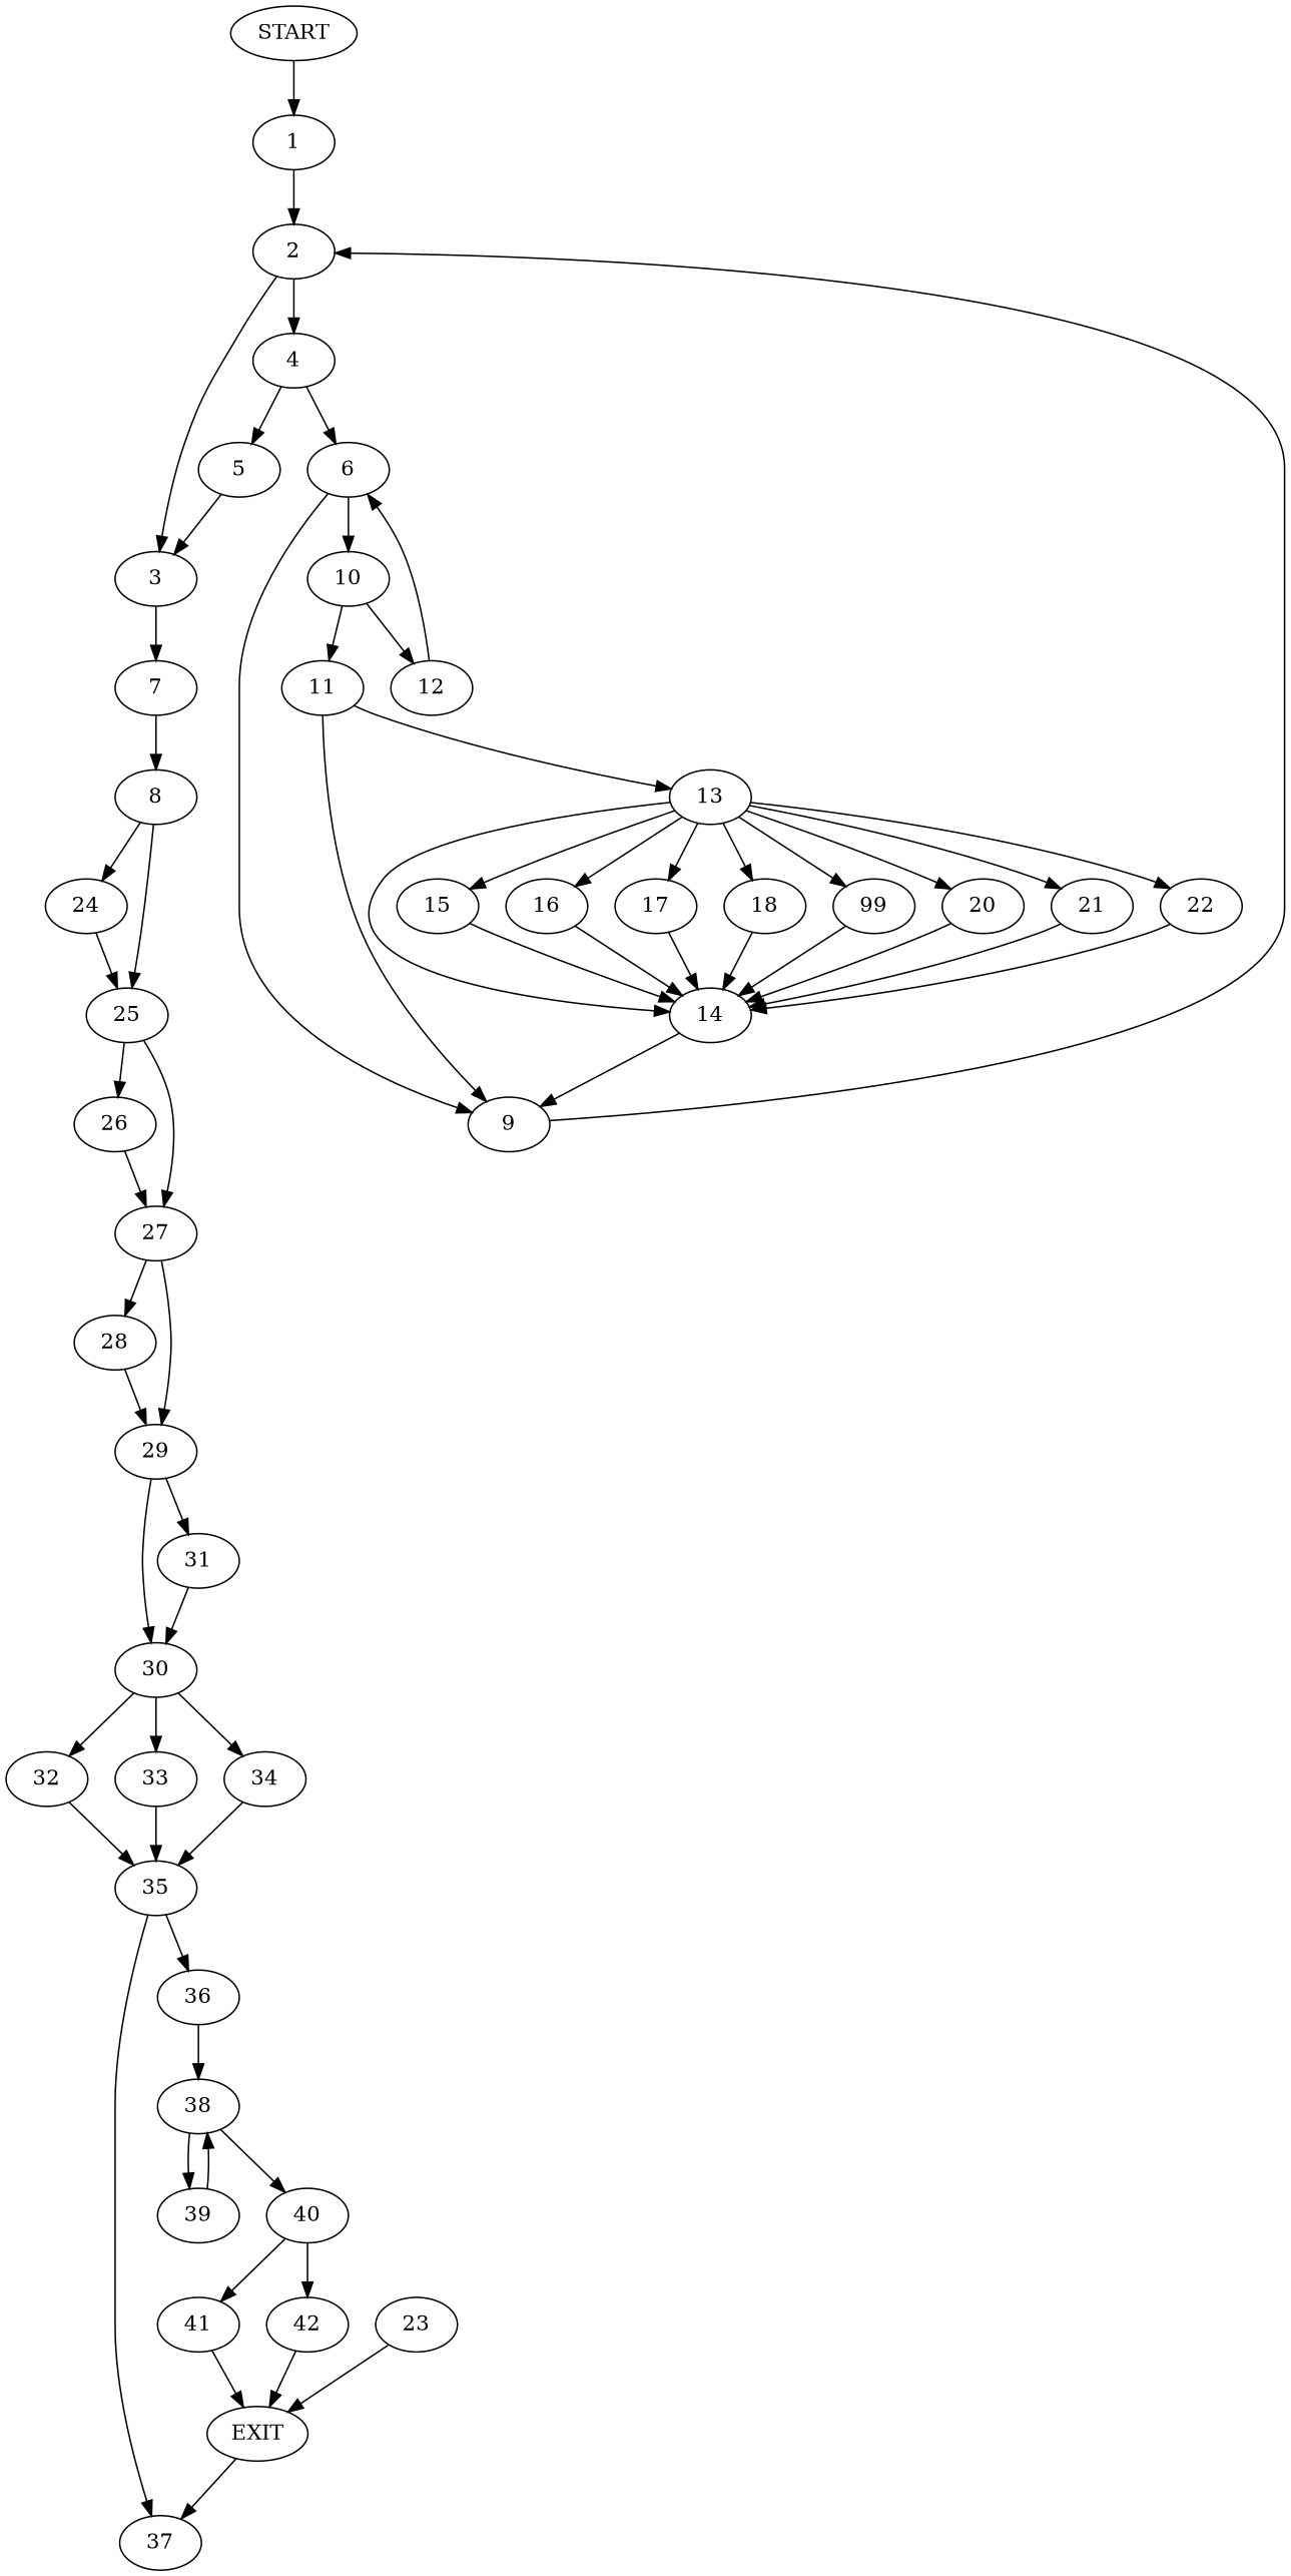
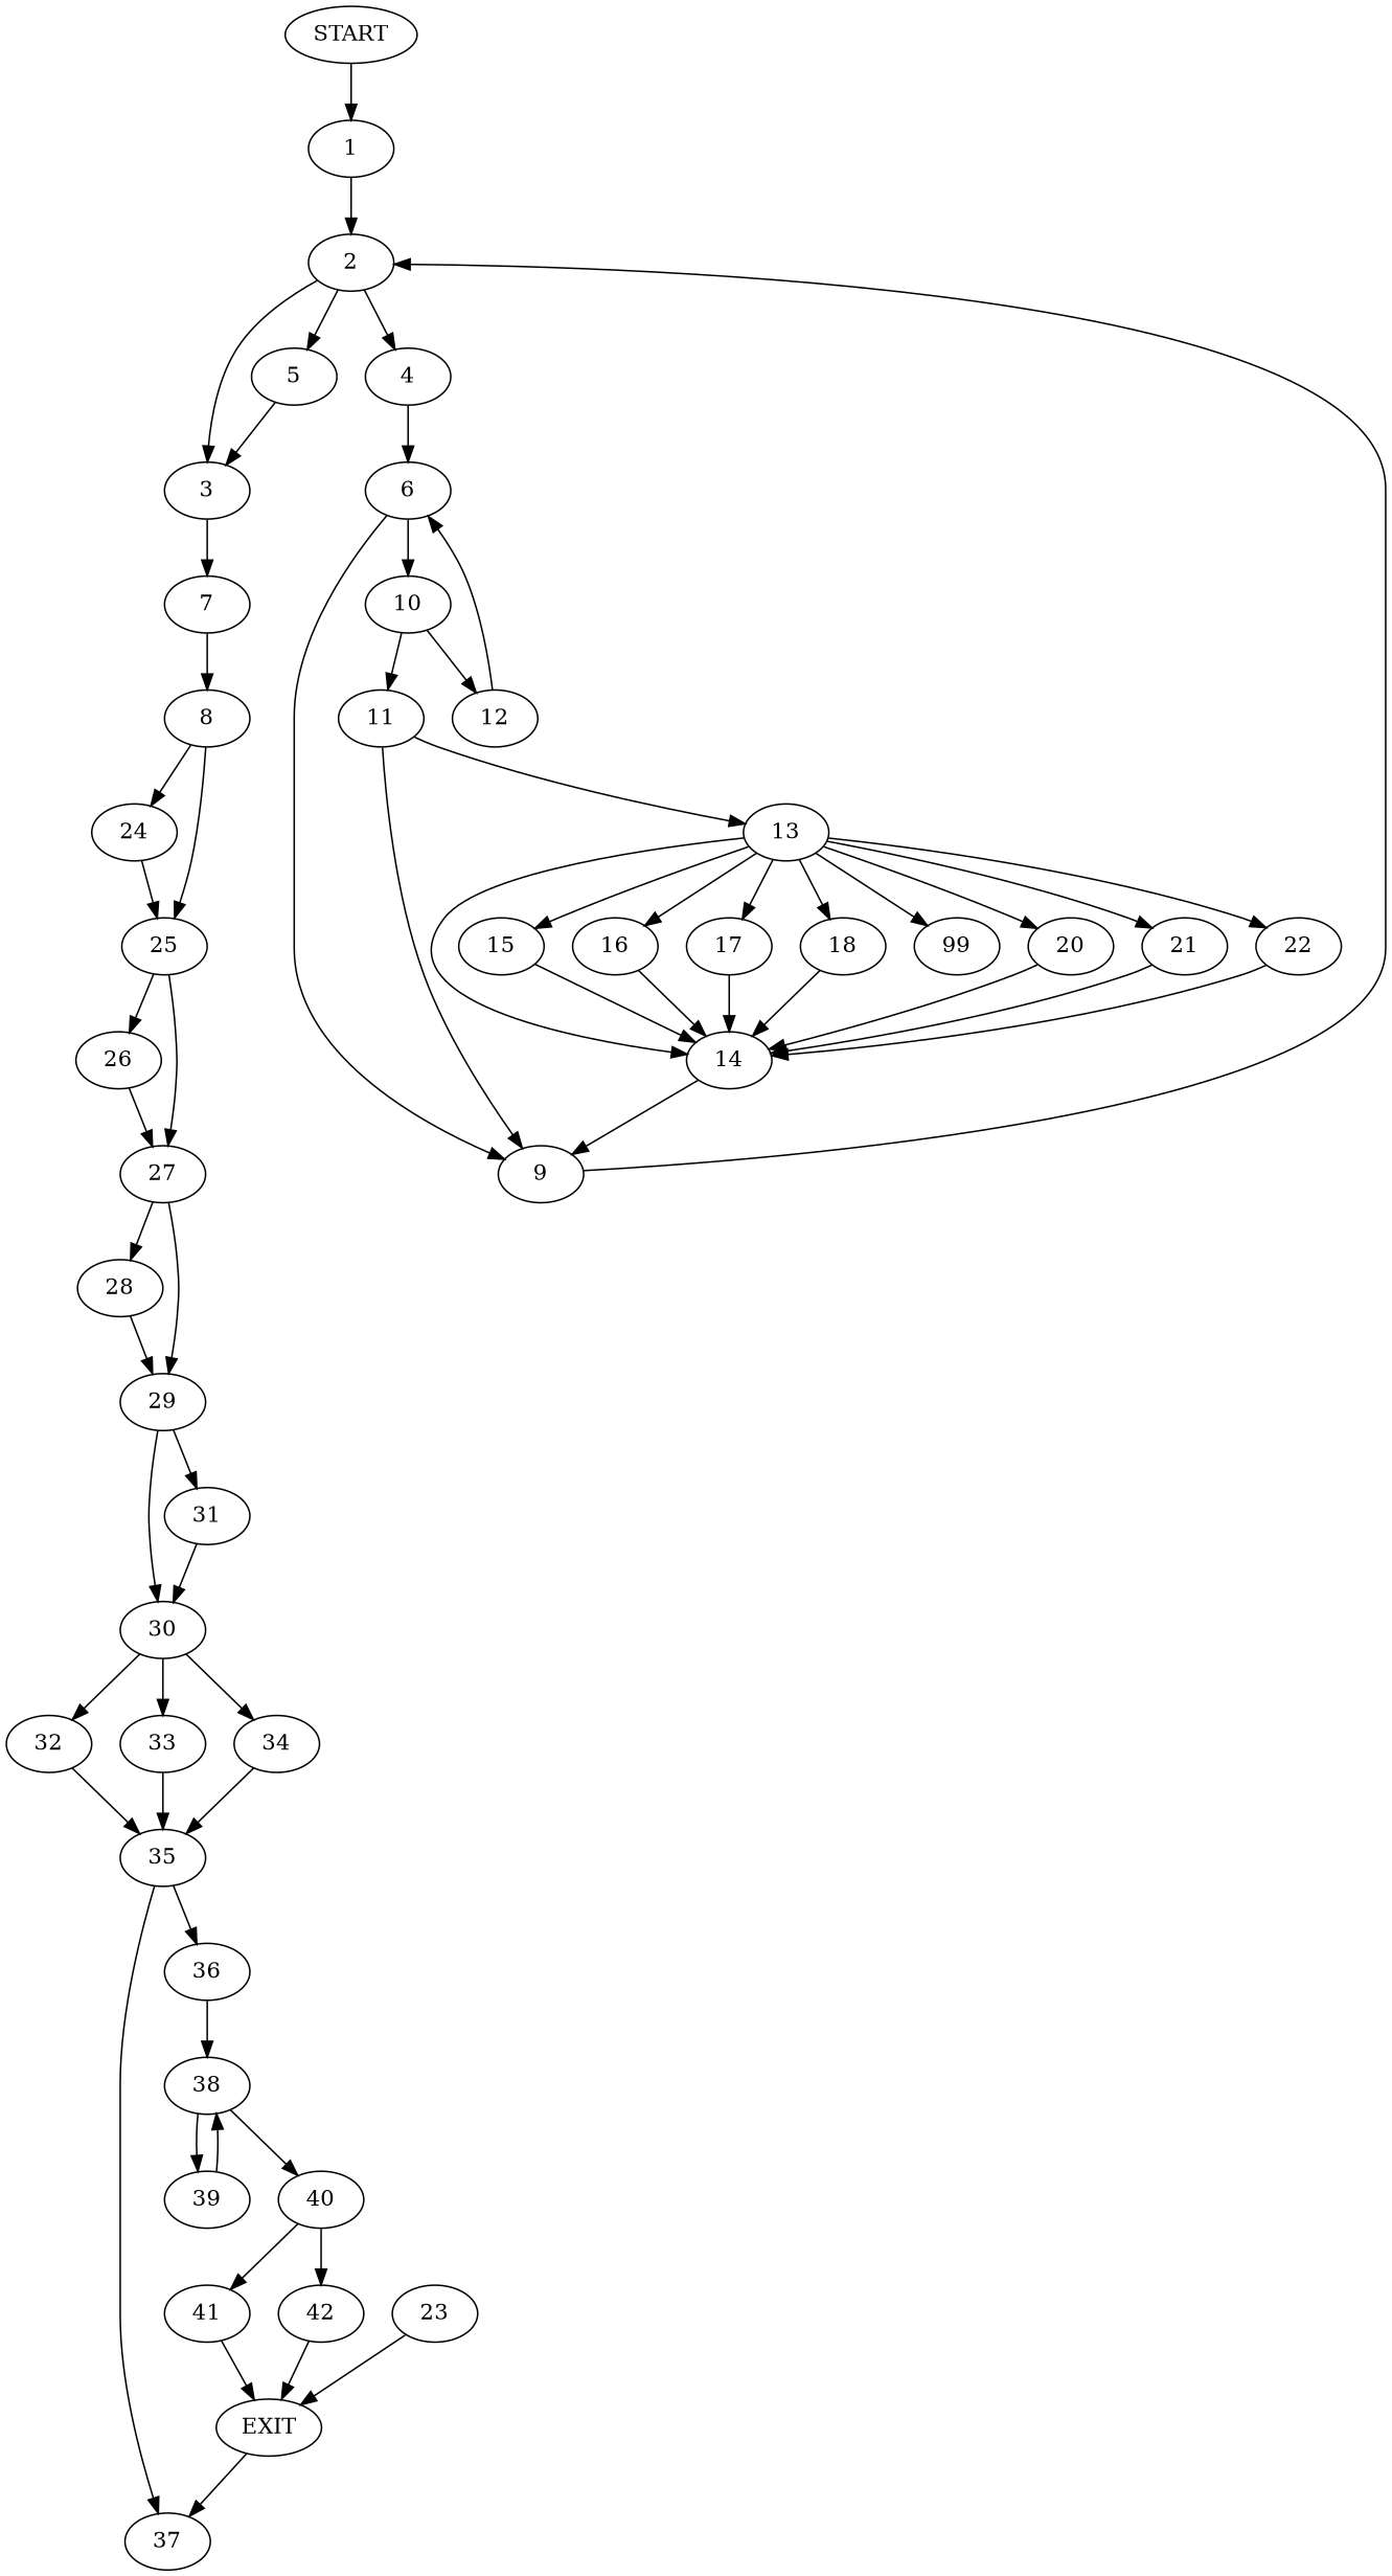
  digraph {
    fontname="DejaVu Serif"
    node [fontname="DejaVu Serif"]
    edge [fontname="DejaVu Serif"]
    n1 [label=START]
    1
    2
    n4 [label=EXIT]
    23
    37
    3
    4
    7
    5
    6
    8
    24
    25
    9
    10
    11
    12
    26
    27
    13
    14
    15
    16
    17
    18
    n27 [label=99]
    20
    21
    22
    28
    29
    30
    31
    32
    33
    34
    35
    36
    38
    39
    40
    41
    42
    n1 -> 1
    1 -> 2
    2 -> 3
    2 -> 4
    n4 -> 37
    23 -> n4
    3 -> 7
-   4 -> 5
+   2 -> 5
    4 -> 6
    7 -> 8
    5 -> 3
    6 -> 9
    6 -> 10
    8 -> 24
    8 -> 25
    24 -> 25
    25 -> 26
    25 -> 27
    9 -> 2
    10 -> 11
    10 -> 12
    11 -> 9
    11 -> 13
    12 -> 6
    26 -> 27
    27 -> 28
    27 -> 29
    13 -> 14
    13 -> 15
    13 -> 16
    13 -> 17
    13 -> 18
    13 -> n27
    13 -> 20
    13 -> 21
    13 -> 22
    14 -> 9
    15 -> 14
    16 -> 14
    17 -> 14
    18 -> 14
-   n27 -> 14
    20 -> 14
    21 -> 14
    22 -> 14
    28 -> 29
    29 -> 30
    29 -> 31
    30 -> 32
    30 -> 33
    30 -> 34
    31 -> 30
    32 -> 35
    33 -> 35
    34 -> 35
    35 -> 37
    35 -> 36
    36 -> 38
    38 -> 39
    38 -> 40
    39 -> 38
    40 -> 41
    40 -> 42
    41 -> n4
    42 -> n4
  }
